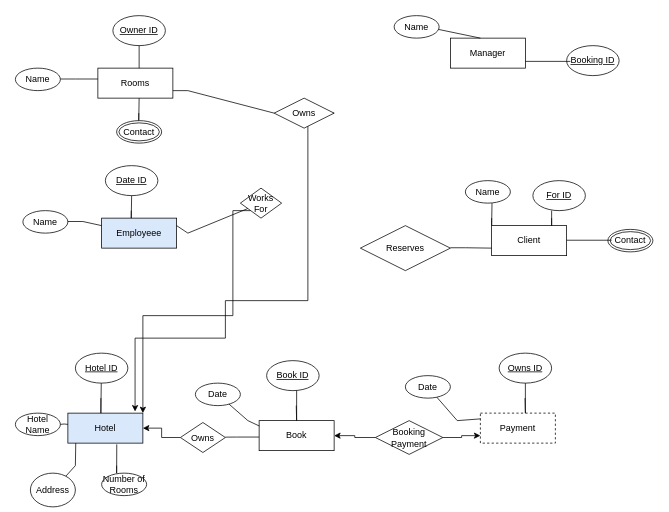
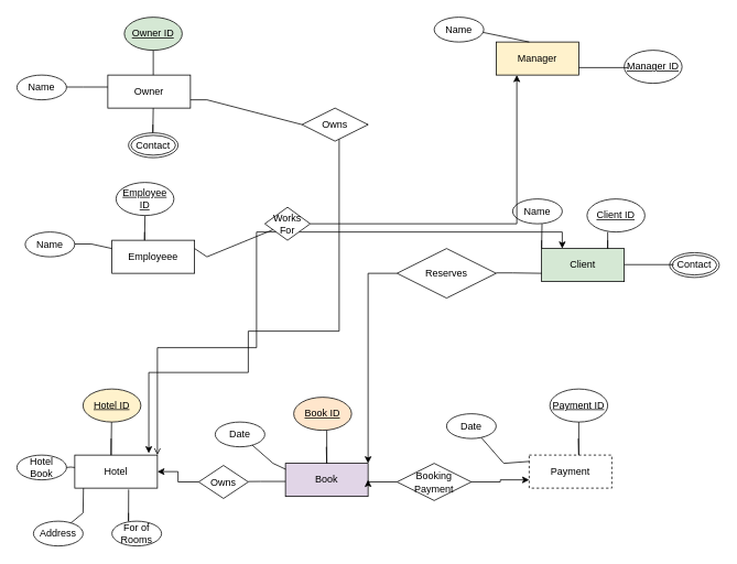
  <mxCell id="0" />
  <mxCell id="1" parent="0" />
- <mxCell id="2" value="Rooms" style="whiteSpace=wrap;html=1;align=center;" parent="1" vertex="1"><mxGeometry x="130" y="90" width="100" height="40" as="geometry" /></mxCell>
- <mxCell id="3" value="Manager" style="whiteSpace=wrap;html=1;align=center;" parent="1" vertex="1"><mxGeometry x="600" y="50" width="100" height="40" as="geometry" /></mxCell>
- <mxCell id="4" value="Employeee" style="whiteSpace=wrap;html=1;align=center;fillColor=#dae8fc;" parent="1" vertex="1"><mxGeometry x="135" y="290" width="100" height="40" as="geometry" /></mxCell>
- <mxCell id="5" value="Client" style="whiteSpace=wrap;html=1;align=center;" parent="1" vertex="1"><mxGeometry x="655" y="300" width="100" height="40" as="geometry" /></mxCell>
- <mxCell id="6" value="Hotel" style="whiteSpace=wrap;html=1;align=center;fillColor=#dae8fc;" parent="1" vertex="1"><mxGeometry x="90" y="550" width="100" height="40" as="geometry" /></mxCell>
+ <mxCell id="2" value="Owner" style="whiteSpace=wrap;html=1;align=center;" parent="1" vertex="1"><mxGeometry x="130" y="90" width="100" height="40" as="geometry" /></mxCell>
+ <mxCell id="3" value="Manager" style="whiteSpace=wrap;html=1;align=center;fillColor=#fff2cc;" parent="1" vertex="1"><mxGeometry x="600" y="50" width="100" height="40" as="geometry" /></mxCell>
+ <mxCell id="4" value="Employeee" style="whiteSpace=wrap;html=1;align=center;" parent="1" vertex="1"><mxGeometry x="135" y="290" width="100" height="40" as="geometry" /></mxCell>
+ <mxCell id="5" value="Client" style="whiteSpace=wrap;html=1;align=center;fillColor=#d5e8d4;" parent="1" vertex="1"><mxGeometry x="655" y="300" width="100" height="40" as="geometry" /></mxCell>
+ <mxCell id="6" value="Hotel" style="whiteSpace=wrap;html=1;align=center;" parent="1" vertex="1"><mxGeometry x="90" y="550" width="100" height="40" as="geometry" /></mxCell>
  <mxCell id="7" value="Payment" style="whiteSpace=wrap;html=1;align=center;dashed=1;" parent="1" vertex="1"><mxGeometry x="640" y="550" width="100" height="40" as="geometry" /></mxCell>
- <mxCell id="8" value="Book" style="whiteSpace=wrap;html=1;align=center;" parent="1" vertex="1"><mxGeometry x="345" y="560" width="100" height="40" as="geometry" /></mxCell>
- <mxCell id="9" value="Owner ID" style="ellipse;whiteSpace=wrap;html=1;align=center;fontStyle=4;" parent="1" vertex="1"><mxGeometry x="150" width="70" height="40" as="geometry" y="20" /></mxCell>
+ <mxCell id="8" value="Book" style="whiteSpace=wrap;html=1;align=center;fillColor=#e1d5e7;" parent="1" vertex="1"><mxGeometry x="345" y="560" width="100" height="40" as="geometry" /></mxCell>
+ <mxCell id="9" value="Owner ID" style="ellipse;whiteSpace=wrap;html=1;align=center;fontStyle=4;fillColor=#d5e8d4;" parent="1" vertex="1"><mxGeometry x="150" width="70" height="40" as="geometry" y="20" /></mxCell>
  <mxCell id="10" value="Name" style="ellipse;whiteSpace=wrap;html=1;align=center;" parent="1" vertex="1"><mxGeometry y="90" width="60" height="30" as="geometry" x="20" /></mxCell>
  <mxCell id="11" value="" style="endArrow=none;html=1;rounded=0;" parent="1" edge="1"><mxGeometry relative="1" as="geometry"><mxPoint x="185" y="60" as="sourcePoint" /><mxPoint x="185" y="90" as="targetPoint" /></mxGeometry></mxCell>
  <mxCell id="12" value="" style="endArrow=none;html=1;rounded=0;" parent="1" edge="1"><mxGeometry relative="1" as="geometry"><mxPoint x="185" y="130" as="sourcePoint" /><mxPoint x="184.5" y="150" as="targetPoint" /><Array as="points"><mxPoint x="184.5" y="160" /></Array></mxGeometry></mxCell>
  <mxCell id="13" value="" style="endArrow=none;html=1;rounded=0;" parent="1" edge="1"><mxGeometry relative="1" as="geometry"><mxPoint x="80" y="104.5" as="sourcePoint" /><mxPoint x="130" y="104.5" as="targetPoint" /><Array as="points"><mxPoint x="100" y="104.5" /></Array></mxGeometry></mxCell>
  <mxCell id="14" value="Name" style="ellipse;whiteSpace=wrap;html=1;align=center;" parent="1" vertex="1"><mxGeometry x="525" width="60" height="30" as="geometry" y="20" /></mxCell>
  <mxCell id="15" value="Contact" style="ellipse;shape=doubleEllipse;margin=3;whiteSpace=wrap;html=1;align=center;" parent="1" vertex="1"><mxGeometry x="155" y="160" width="60" height="30" as="geometry" /></mxCell>
- <mxCell id="16" value="Booking ID" style="ellipse;whiteSpace=wrap;html=1;align=center;fontStyle=4;" parent="1" vertex="1"><mxGeometry x="755" y="60" width="70" height="40" as="geometry" /></mxCell>
+ <mxCell id="16" value="Manager ID" style="ellipse;whiteSpace=wrap;html=1;align=center;fontStyle=4;" parent="1" vertex="1"><mxGeometry x="755" y="60" width="70" height="40" as="geometry" /></mxCell>
  <mxCell id="17" value="Name" style="ellipse;whiteSpace=wrap;html=1;align=center;" parent="1" vertex="1"><mxGeometry x="30" y="280" width="60" height="30" as="geometry" /></mxCell>
- <mxCell id="18" value="Date ID" style="ellipse;whiteSpace=wrap;html=1;align=center;fontStyle=4;" parent="1" vertex="1"><mxGeometry x="140" y="220" width="70" height="40" as="geometry" /></mxCell>
- <mxCell id="19" value="For ID" style="ellipse;whiteSpace=wrap;html=1;align=center;fontStyle=4;" parent="1" vertex="1"><mxGeometry x="710" y="240" width="70" height="40" as="geometry" /></mxCell>
+ <mxCell id="18" value="Employee ID" style="ellipse;whiteSpace=wrap;html=1;align=center;fontStyle=4;" parent="1" vertex="1"><mxGeometry x="140" y="220" width="70" height="40" as="geometry" /></mxCell>
+ <mxCell id="19" value="Client ID" style="ellipse;whiteSpace=wrap;html=1;align=center;fontStyle=4;" parent="1" vertex="1"><mxGeometry x="710" y="240" width="70" height="40" as="geometry" /></mxCell>
  <mxCell id="20" value="Name" style="ellipse;whiteSpace=wrap;html=1;align=center;" parent="1" vertex="1"><mxGeometry x="620" y="240" width="60" height="30" as="geometry" /></mxCell>
- <mxCell id="21" value="Hotel ID" style="ellipse;whiteSpace=wrap;html=1;align=center;fontStyle=4;" parent="1" vertex="1"><mxGeometry x="100" y="470" width="70" height="40" as="geometry" /></mxCell>
- <mxCell id="22" value="Hotel Name" style="ellipse;whiteSpace=wrap;html=1;align=center;" parent="1" vertex="1"><mxGeometry y="550" width="60" height="30" as="geometry" x="20" /></mxCell>
- <mxCell id="23" value="Address" style="ellipse;whiteSpace=wrap;html=1;align=center;" parent="1" vertex="1"><mxGeometry x="40" y="630" width="60" height="45" as="geometry" /></mxCell>
- <mxCell id="24" value="Number of Rooms" style="ellipse;whiteSpace=wrap;html=1;align=center;" parent="1" vertex="1"><mxGeometry x="135" y="630" width="60" height="30" as="geometry" /></mxCell>
- <mxCell id="25" value="Book ID" style="ellipse;whiteSpace=wrap;html=1;align=center;fontStyle=4;" parent="1" vertex="1"><mxGeometry x="355" y="480" width="70" height="40" as="geometry" /></mxCell>
+ <mxCell id="21" value="Hotel ID" style="ellipse;whiteSpace=wrap;html=1;align=center;fontStyle=4;fillColor=#fff2cc;" parent="1" vertex="1"><mxGeometry x="100" y="470" width="70" height="40" as="geometry" /></mxCell>
+ <mxCell id="22" value="Hotel Book" style="ellipse;whiteSpace=wrap;html=1;align=center;" parent="1" vertex="1"><mxGeometry y="550" width="60" height="30" as="geometry" x="20" /></mxCell>
+ <mxCell id="23" value="Address" style="ellipse;whiteSpace=wrap;html=1;align=center;" parent="1" vertex="1"><mxGeometry x="40" y="630" width="60" height="30" as="geometry" /></mxCell>
+ <mxCell id="24" value="For of Rooms" style="ellipse;whiteSpace=wrap;html=1;align=center;" parent="1" vertex="1"><mxGeometry x="135" y="630" width="60" height="30" as="geometry" /></mxCell>
+ <mxCell id="25" value="Book ID" style="ellipse;whiteSpace=wrap;html=1;align=center;fontStyle=4;fillColor=#ffe6cc;" parent="1" vertex="1"><mxGeometry x="355" y="480" width="70" height="40" as="geometry" /></mxCell>
  <mxCell id="26" value="Date" style="ellipse;whiteSpace=wrap;html=1;align=center;" parent="1" vertex="1"><mxGeometry x="260" y="510" width="60" height="30" as="geometry" /></mxCell>
- <mxCell id="27" value="Owns ID" style="ellipse;whiteSpace=wrap;html=1;align=center;fontStyle=4;" parent="1" vertex="1"><mxGeometry x="665" y="470" width="70" height="40" as="geometry" /></mxCell>
+ <mxCell id="27" value="Payment ID" style="ellipse;whiteSpace=wrap;html=1;align=center;fontStyle=4;" parent="1" vertex="1"><mxGeometry x="665" y="470" width="70" height="40" as="geometry" /></mxCell>
  <mxCell id="28" value="Date" style="ellipse;whiteSpace=wrap;html=1;align=center;" parent="1" vertex="1"><mxGeometry x="540" y="500" width="60" height="30" as="geometry" /></mxCell>
  <mxCell id="29" value="" style="endArrow=none;html=1;rounded=0;" parent="1" edge="1"><mxGeometry relative="1" as="geometry"><mxPoint x="700" y="81" as="sourcePoint" /><mxPoint x="760" y="81" as="targetPoint" /></mxGeometry></mxCell>
  <mxCell id="30" value="" style="endArrow=none;html=1;rounded=0;entryX=0;entryY=0.25;entryDx=0;entryDy=0;" parent="1" target="4" edge="1"><mxGeometry relative="1" as="geometry"><mxPoint x="90" y="294.5" as="sourcePoint" /><mxPoint x="140" y="294.5" as="targetPoint" /><Array as="points"><mxPoint x="110" y="294.5" /></Array></mxGeometry></mxCell>
  <mxCell id="31" value="" style="endArrow=none;html=1;rounded=0;" parent="1" edge="1"><mxGeometry relative="1" as="geometry"><mxPoint x="175" y="260" as="sourcePoint" /><mxPoint x="174.5" y="280" as="targetPoint" /><Array as="points"><mxPoint x="174.5" y="290" /></Array></mxGeometry></mxCell>
  <mxCell id="32" value="" style="endArrow=none;html=1;rounded=0;" parent="1" edge="1"><mxGeometry relative="1" as="geometry"><mxPoint x="700" y="510" as="sourcePoint" /><mxPoint x="699.5" y="530" as="targetPoint" /><Array as="points"><mxPoint x="700" y="550" /></Array></mxGeometry></mxCell>
  <mxCell id="33" value="" style="endArrow=none;html=1;rounded=0;exitX=0.652;exitY=1.042;exitDx=0;exitDy=0;exitPerimeter=0;" parent="1" source="6" edge="1"><mxGeometry relative="1" as="geometry"><mxPoint x="155.5" y="600" as="sourcePoint" /><mxPoint x="155" y="620" as="targetPoint" /><Array as="points"><mxPoint x="155" y="630" /></Array></mxGeometry></mxCell>
  <mxCell id="34" value="" style="endArrow=none;html=1;rounded=0;" parent="1" edge="1"><mxGeometry relative="1" as="geometry"><mxPoint x="134.5" y="510" as="sourcePoint" /><mxPoint x="134" y="530" as="targetPoint" /><Array as="points"><mxPoint x="134" y="550" /></Array></mxGeometry></mxCell>
  <mxCell id="35" value="" style="endArrow=none;html=1;rounded=0;" parent="1" target="23" edge="1"><mxGeometry relative="1" as="geometry"><mxPoint x="100.5" y="590" as="sourcePoint" /><mxPoint x="110" y="610" as="targetPoint" /><Array as="points"><mxPoint x="100" y="620" /></Array></mxGeometry></mxCell>
  <mxCell id="36" value="" style="endArrow=none;html=1;rounded=0;" parent="1" edge="1"><mxGeometry relative="1" as="geometry"><mxPoint x="395" y="520" as="sourcePoint" /><mxPoint x="394.5" y="540" as="targetPoint" /><Array as="points"><mxPoint x="395" y="560" /></Array></mxGeometry></mxCell>
  <mxCell id="37" value="" style="endArrow=none;html=1;rounded=0;" parent="1" edge="1"><mxGeometry relative="1" as="geometry"><mxPoint x="735" y="280" as="sourcePoint" /><mxPoint x="735" y="290" as="targetPoint" /><Array as="points"><mxPoint x="735" y="300" /></Array></mxGeometry></mxCell>
  <mxCell id="38" value="" style="endArrow=none;html=1;rounded=0;" parent="1" edge="1"><mxGeometry relative="1" as="geometry"><mxPoint x="655.5" y="270" as="sourcePoint" /><mxPoint x="655" y="290" as="targetPoint" /><Array as="points"><mxPoint x="655" y="300" /></Array></mxGeometry></mxCell>
  <mxCell id="39" value="" style="endArrow=none;html=1;rounded=0;exitX=0.004;exitY=0.191;exitDx=0;exitDy=0;exitPerimeter=0;" parent="1" source="7" target="28" edge="1"><mxGeometry relative="1" as="geometry"><mxPoint x="609.67" y="530" as="sourcePoint" /><mxPoint x="620" y="550" as="targetPoint" /><Array as="points"><mxPoint x="609.17" y="560" /></Array></mxGeometry></mxCell>
  <mxCell id="40" value="" style="endArrow=none;html=1;rounded=0;exitX=0.003;exitY=0.18;exitDx=0;exitDy=0;exitPerimeter=0;" parent="1" source="8" target="26" edge="1"><mxGeometry relative="1" as="geometry"><mxPoint x="330.5" y="530" as="sourcePoint" /><mxPoint x="340" y="550" as="targetPoint" /><Array as="points"><mxPoint x="330" y="560" /></Array></mxGeometry></mxCell>
  <mxCell id="41" style="edgeStyle=orthogonalEdgeStyle;rounded=0;orthogonalLoop=1;jettySize=auto;html=1;exitX=1;exitY=0.5;exitDx=0;exitDy=0;entryX=0;entryY=0.75;entryDx=0;entryDy=0;" parent="1" source="43" target="7" edge="1"><mxGeometry relative="1" as="geometry" /></mxCell>
  <mxCell id="42" style="edgeStyle=orthogonalEdgeStyle;rounded=0;orthogonalLoop=1;jettySize=auto;html=1;exitX=0;exitY=0.5;exitDx=0;exitDy=0;entryX=1;entryY=0.5;entryDx=0;entryDy=0;" parent="1" source="43" target="8" edge="1"><mxGeometry relative="1" as="geometry" /></mxCell>
- <mxCell id="43" value="Booking Payment" style="shape=rhombus;perimeter=rhombusPerimeter;whiteSpace=wrap;html=1;align=center;" parent="1" vertex="1"><mxGeometry x="500" y="560" width="90" height="45" as="geometry" /></mxCell>
+ <mxCell id="43" value="Booking Payment" style="shape=rhombus;perimeter=rhombusPerimeter;whiteSpace=wrap;html=1;align=center;" parent="1" vertex="1"><mxGeometry x="480" y="560" width="90" height="45" as="geometry" /></mxCell>
  <mxCell id="44" style="edgeStyle=orthogonalEdgeStyle;rounded=0;orthogonalLoop=1;jettySize=auto;html=1;exitX=0;exitY=0.5;exitDx=0;exitDy=0;entryX=1;entryY=0.5;entryDx=0;entryDy=0;" parent="1" source="45" target="6" edge="1"><mxGeometry relative="1" as="geometry" /></mxCell>
  <mxCell id="45" value="Owns" style="shape=rhombus;perimeter=rhombusPerimeter;whiteSpace=wrap;html=1;align=center;" parent="1" vertex="1"><mxGeometry x="240" y="562.5" width="60" height="40" as="geometry" /></mxCell>
  <mxCell id="46" value="" style="endArrow=none;html=1;rounded=0;" parent="1" edge="1"><mxGeometry relative="1" as="geometry"><mxPoint x="300" y="582" as="sourcePoint" /><mxPoint x="345" y="581.91" as="targetPoint" /><Array as="points"><mxPoint x="315" y="581.91" /></Array></mxGeometry></mxCell>
+ <mxCell id="47" style="edgeStyle=orthogonalEdgeStyle;rounded=0;orthogonalLoop=1;jettySize=auto;html=1;exitX=0;exitY=0.5;exitDx=0;exitDy=0;entryX=1;entryY=0;entryDx=0;entryDy=0;" parent="1" source="48" target="8" edge="1"><mxGeometry relative="1" as="geometry" /></mxCell>
  <mxCell id="48" value="Reserves" style="shape=rhombus;perimeter=rhombusPerimeter;whiteSpace=wrap;html=1;align=center;" parent="1" vertex="1"><mxGeometry x="480" y="300" width="120" height="60" as="geometry" /></mxCell>
  <mxCell id="49" value="" style="endArrow=none;html=1;rounded=0;entryX=0;entryY=0.75;entryDx=0;entryDy=0;" parent="1" target="5" edge="1"><mxGeometry relative="1" as="geometry"><mxPoint x="600" y="329.5" as="sourcePoint" /><mxPoint x="650" y="330" as="targetPoint" /><Array as="points"><mxPoint x="620" y="329.5" /></Array></mxGeometry></mxCell>
  <mxCell id="50" value="" style="endArrow=none;html=1;rounded=0;exitX=0.987;exitY=0.613;exitDx=0;exitDy=0;exitPerimeter=0;entryX=0.4;entryY=0;entryDx=0;entryDy=0;entryPerimeter=0;" parent="1" source="14" target="3" edge="1"><mxGeometry relative="1" as="geometry"><mxPoint x="590" y="40" as="sourcePoint" /><mxPoint x="640" y="40" as="targetPoint" /><Array as="points" /></mxGeometry></mxCell>
- <mxCell id="52" style="edgeStyle=orthogonalEdgeStyle;rounded=0;orthogonalLoop=1;jettySize=auto;html=1;exitX=0;exitY=1;exitDx=0;exitDy=0;entryX=1;entryY=0;entryDx=0;entryDy=0;" parent="1" source="54" target="6" edge="1"><mxGeometry relative="1" as="geometry"><mxPoint x="290" y="420" as="targetPoint" /><Array as="points"><mxPoint x="310" y="280" /><mxPoint x="310" y="420" /><mxPoint x="190" y="420" /></Array></mxGeometry></mxCell>
+ <mxCell id="51" style="edgeStyle=orthogonalEdgeStyle;rounded=0;orthogonalLoop=1;jettySize=auto;html=1;exitX=1;exitY=0.5;exitDx=0;exitDy=0;entryX=0.25;entryY=1;entryDx=0;entryDy=0;" parent="1" source="54" target="3" edge="1"><mxGeometry relative="1" as="geometry"><mxPoint x="600" y="160" as="targetPoint" /></mxGeometry></mxCell>
+ <mxCell id="52" style="edgeStyle=orthogonalEdgeStyle;rounded=0;orthogonalLoop=1;jettySize=auto;html=1;exitX=0;exitY=1;exitDx=0;exitDy=0;entryX=1;entryY=0;entryDx=0;entryDy=0;endArrow=open;" parent="1" source="54" target="6" edge="1"><mxGeometry relative="1" as="geometry"><mxPoint x="290" y="420" as="targetPoint" /><Array as="points"><mxPoint x="310" y="280" /><mxPoint x="310" y="420" /><mxPoint x="190" y="420" /></Array></mxGeometry></mxCell>
+ <mxCell id="53" style="edgeStyle=orthogonalEdgeStyle;rounded=0;orthogonalLoop=1;jettySize=auto;html=1;exitX=1;exitY=1;exitDx=0;exitDy=0;entryX=0.25;entryY=0;entryDx=0;entryDy=0;" parent="1" source="54" target="5" edge="1"><mxGeometry relative="1" as="geometry"><mxPoint x="630" y="290" as="targetPoint" /></mxGeometry></mxCell>
  <mxCell id="54" value="Works For" style="shape=rhombus;perimeter=rhombusPerimeter;whiteSpace=wrap;html=1;align=center;" parent="1" vertex="1"><mxGeometry x="320" y="250" width="55" height="40" as="geometry" /></mxCell>
  <mxCell id="55" style="edgeStyle=orthogonalEdgeStyle;rounded=0;orthogonalLoop=1;jettySize=auto;html=1;exitX=1;exitY=0.5;exitDx=0;exitDy=0;entryX=0.896;entryY=-0.055;entryDx=0;entryDy=0;entryPerimeter=0;" parent="1" source="56" target="6" edge="1"><mxGeometry relative="1" as="geometry"><mxPoint x="230" y="470" as="targetPoint" /><Array as="points"><mxPoint x="410" y="150" /><mxPoint x="410" y="400" /><mxPoint x="300" y="400" /><mxPoint x="300" y="450" /><mxPoint x="180" y="450" /></Array></mxGeometry></mxCell>
  <mxCell id="56" value="Owns" style="shape=rhombus;perimeter=rhombusPerimeter;whiteSpace=wrap;html=1;align=center;" parent="1" vertex="1"><mxGeometry x="365" y="130" width="80" height="40" as="geometry" /></mxCell>
  <mxCell id="57" value="" style="endArrow=none;html=1;rounded=0;" parent="1" target="54" edge="1"><mxGeometry relative="1" as="geometry"><mxPoint x="235" y="300" as="sourcePoint" /><mxPoint x="285" y="300" as="targetPoint" /><Array as="points"><mxPoint x="250" y="310" /></Array></mxGeometry></mxCell>
  <mxCell id="58" value="" style="endArrow=none;html=1;rounded=0;exitX=1;exitY=0.75;exitDx=0;exitDy=0;" parent="1" source="2" edge="1"><mxGeometry relative="1" as="geometry"><mxPoint x="235" y="120" as="sourcePoint" /><mxPoint x="365" y="150" as="targetPoint" /><Array as="points"><mxPoint x="250" y="120" /></Array></mxGeometry></mxCell>
  <mxCell id="59" value="Contact" style="ellipse;shape=doubleEllipse;margin=3;whiteSpace=wrap;html=1;align=center;" parent="1" vertex="1"><mxGeometry x="810" y="305" width="60" height="30" as="geometry" /></mxCell>
  <mxCell id="60" value="" style="endArrow=none;html=1;rounded=0;" parent="1" edge="1"><mxGeometry relative="1" as="geometry"><mxPoint x="755" y="319.47" as="sourcePoint" /><mxPoint x="815" y="319.47" as="targetPoint" /></mxGeometry></mxCell>
  <mxCell id="61" value="" style="endArrow=none;html=1;rounded=0;exitX=1;exitY=0.5;exitDx=0;exitDy=0;entryX=0;entryY=0.5;entryDx=0;entryDy=0;" parent="1" source="22" edge="1"><mxGeometry relative="1" as="geometry"><mxPoint x="70" y="560" as="sourcePoint" /><mxPoint x="90" y="565" as="targetPoint" /><Array as="points"><mxPoint x="85" y="564.5" /></Array></mxGeometry></mxCell>
